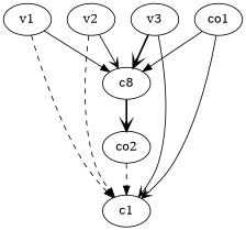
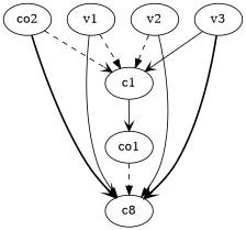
  strict digraph {
    edge [arrowhead=vee style=dashed weight=1]
    n1 [label=c8]
    co2
    c1
    v1
    v2
    v3
    co1
-   n1 -> co2 [style=bold]
-   co2 -> c1 [arrowhead=normal]
+   co2 -> n1 [style=bold]
+   co2 -> c1
    v1 -> n1 [arrowhead=normal style=solid]
    v1 -> c1 [arrowhead=normal]
-   v2 -> n1 [style=solid]
+   v2 -> n1 [arrowhead=normal style=solid]
    v2 -> c1 [arrowhead=normal]
    v3 -> n1 [style=bold]
    v3 -> c1 [style=solid]
-   co1 -> n1 [arrowhead=normal style=solid]
-   co1 -> c1 [style=solid]
+   co1 -> n1 [arrowhead=normal]
+   c1 -> co1 [style=solid]
  }
